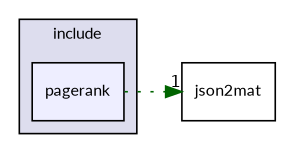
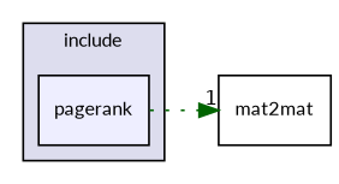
  digraph {
    compound=true
    rankdir=LR
    fontname=Lato
    node [fontname=Lato fontsize=10 shape=box]
    n1 [fillcolor="#eeeeff" label=pagerank pencolor=black style=filled]
-   n2 [label=json2mat]
+   n2 [label=mat2mat]
    subgraph cluster_1 {
      bgcolor="#ddddee"
      fontsize=10
      label=include
      pencolor=black
      n1
    }
    n1 -> n2 [headlabel=1 labeldistance=1.5 labelfontname=Helvetica labelfontsize=10 color=darkgreen style=dotted fontname=Lato]
  }
